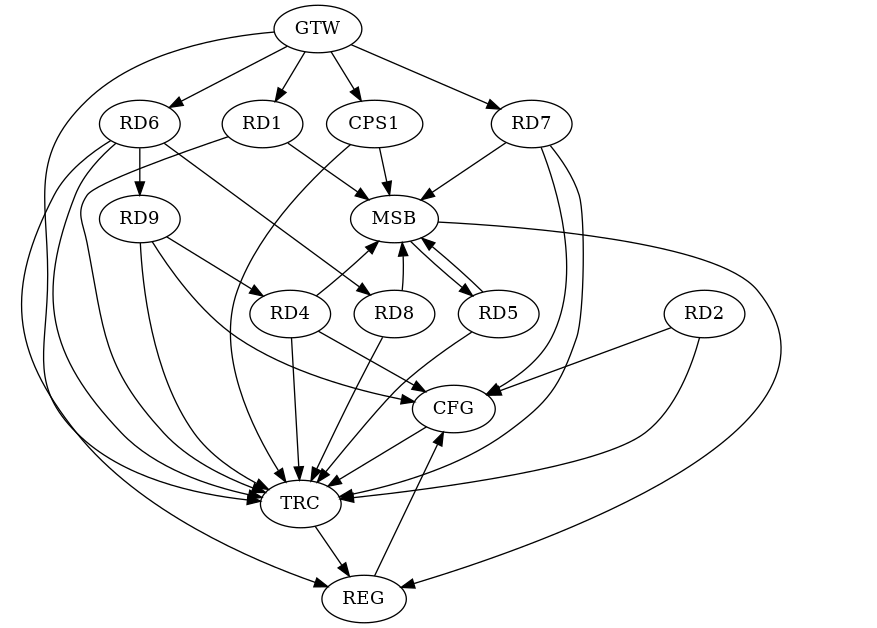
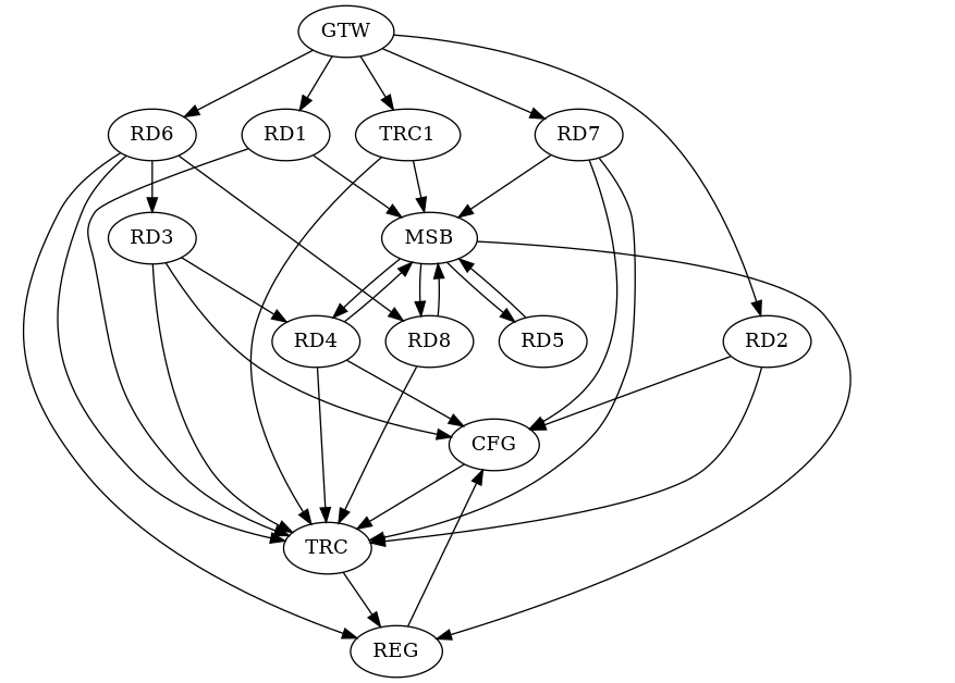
  strict digraph {
    n1 [label=RD1]
    n2 [label=MSB]
    n3 [label=TRC]
    n4 [label=RD4]
    n5 [label=RD5]
    n6 [label=RD8]
    n7 [label=REG]
    n8 [label=RD2]
    n9 [label=CFG]
-   n10 [label=RD9]
+   n10 [label=RD3]
    n11 [label=RD6]
    n12 [label=RD7]
-   n13 [label=CPS1]
+   n13 [label=TRC1]
    n14 [label=GTW]
    n1 -> n2
    n1 -> n3
+   n2 -> n4
    n2 -> n5
+   n2 -> n6
    n2 -> n7
    n3 -> n7
    n4 -> n2
    n4 -> n3
    n4 -> n9
    n5 -> n2
-   n5 -> n3
    n6 -> n2
    n6 -> n3
    n7 -> n9
    n8 -> n3
    n8 -> n9
    n9 -> n3
    n10 -> n3
    n10 -> n4
    n10 -> n9
    n11 -> n3
    n11 -> n6
    n11 -> n7
    n11 -> n10
    n12 -> n2
    n12 -> n3
    n12 -> n9
    n13 -> n2
    n13 -> n3
    n14 -> n1
-   n14 -> n3
+   n14 -> n8
    n14 -> n11
    n14 -> n12
    n14 -> n13
  }
